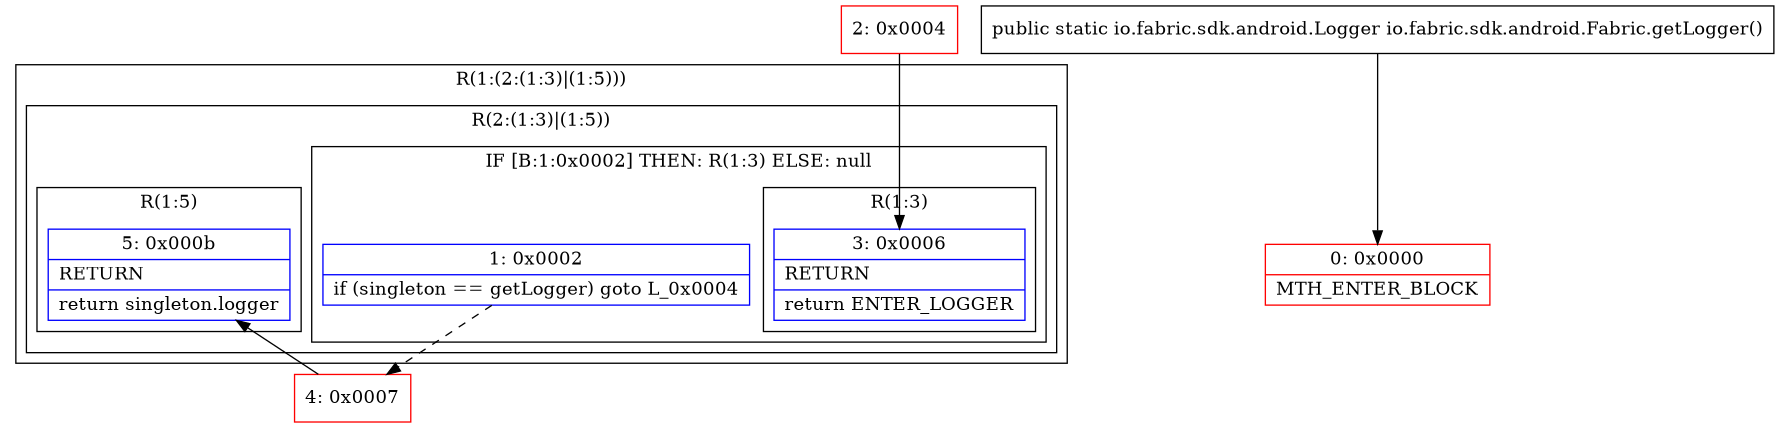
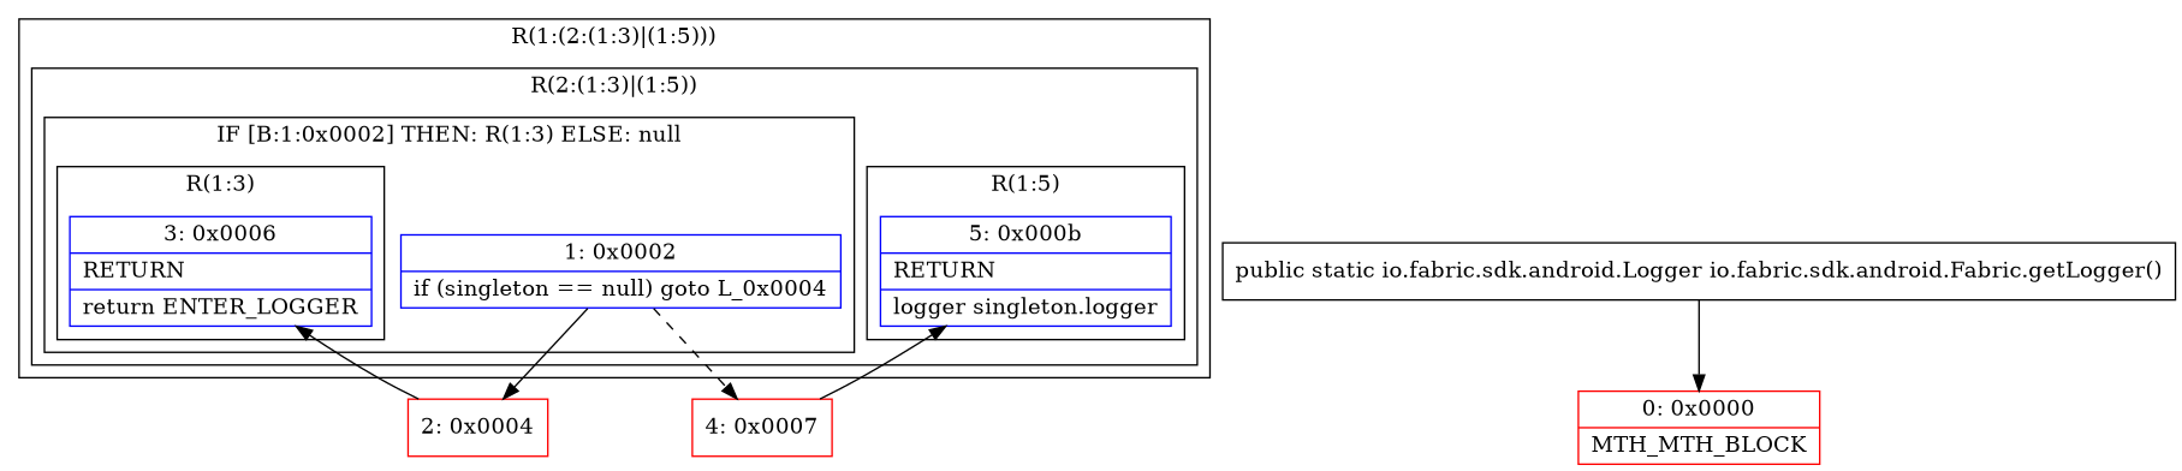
  digraph {
    node [color=blue shape=record]
    n1 [label="{3\:\ 0x0006|RETURN\l|return ENTER_LOGGER\l}"]
-   n2 [label="{1\:\ 0x0002|if (singleton == getLogger) goto L_0x0004\l}"]
-   n3 [label="{5\:\ 0x000b|RETURN\l|return singleton.logger\l}"]
+   n2 [label="{1\:\ 0x0002|if (singleton == null) goto L_0x0004\l}"]
+   n3 [label="{5\:\ 0x000b|RETURN\l|logger singleton.logger\l}"]
    n4 [color=red label="{2\:\ 0x0004}"]
    n5 [color=red label="{4\:\ 0x0007}"]
-   n6 [color=red label="{0\:\ 0x0000|MTH_ENTER_BLOCK\l}"]
+   n6 [color=red label="{0\:\ 0x0000|MTH_MTH_BLOCK\l}"]
    n7 [label="{public static io.fabric.sdk.android.Logger io.fabric.sdk.android.Fabric.getLogger() }" color=""]
    subgraph cluster_1 {
      label="R(1:(2:(1:3)|(1:5)))"
      subgraph cluster_2 {
        label="R(2:(1:3)|(1:5))"
        subgraph cluster_3 {
          label="IF [B:1:0x0002] THEN: R(1:3) ELSE: null"
          n2
          subgraph cluster_4 {
            label="R(1:3)"
            n1
          }
        }
        subgraph cluster_5 {
          label="R(1:5)"
          n3
        }
      }
    }
+   n2 -> n4
    n2 -> n5 [style=dashed]
    n4 -> n1
    n5 -> n3
    n7 -> n6
  }
